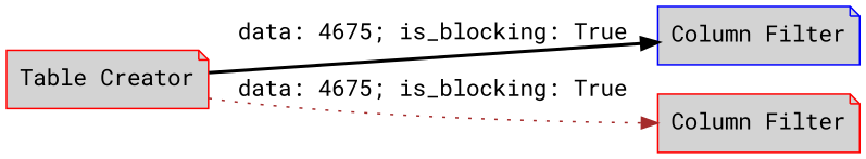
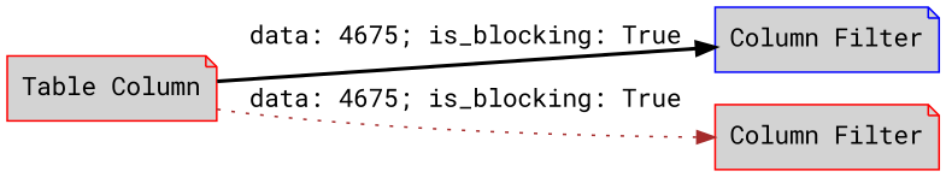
  digraph {
    rankdir=LR
    fontname="Roboto Mono"
    node [style=filled fillcolor=lightgrey color=red shape=note fontname="Roboto Mono"]
    edge [fontname="Roboto Mono"]
    n1 [label="Column Filter" color=blue]
    n2 [label="Column Filter"]
-   n3 [label="Table Creator"]
+   n3 [label="Table Column"]
    n3 -> n1 [label="data: 4675; is_blocking: True" color=black style=bold]
    n3 -> n2 [label="data: 4675; is_blocking: True" color=brown style=dotted]
  }
